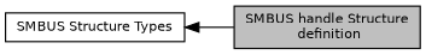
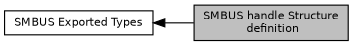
  digraph {
    rankdir=LR
    node [color=black fontname=Helvetica fontsize=10 shape=record style=filled]
-   n1 [fillcolor=white height=0.2 label="SMBUS Structure Types" width=0.4]
+   n1 [fillcolor=white height=0.2 label="SMBUS Exported Types" width=0.4]
    n2 [fillcolor=grey75 fontcolor=black height=0.2 label="SMBUS handle Structure\l definition" width=0.4]
    n1 -> n2 [dir=back fontname=Helvetica fontsize=10 labelfontname=Helvetica labelfontsize=10 shape=plaintext style=solid]
  }
